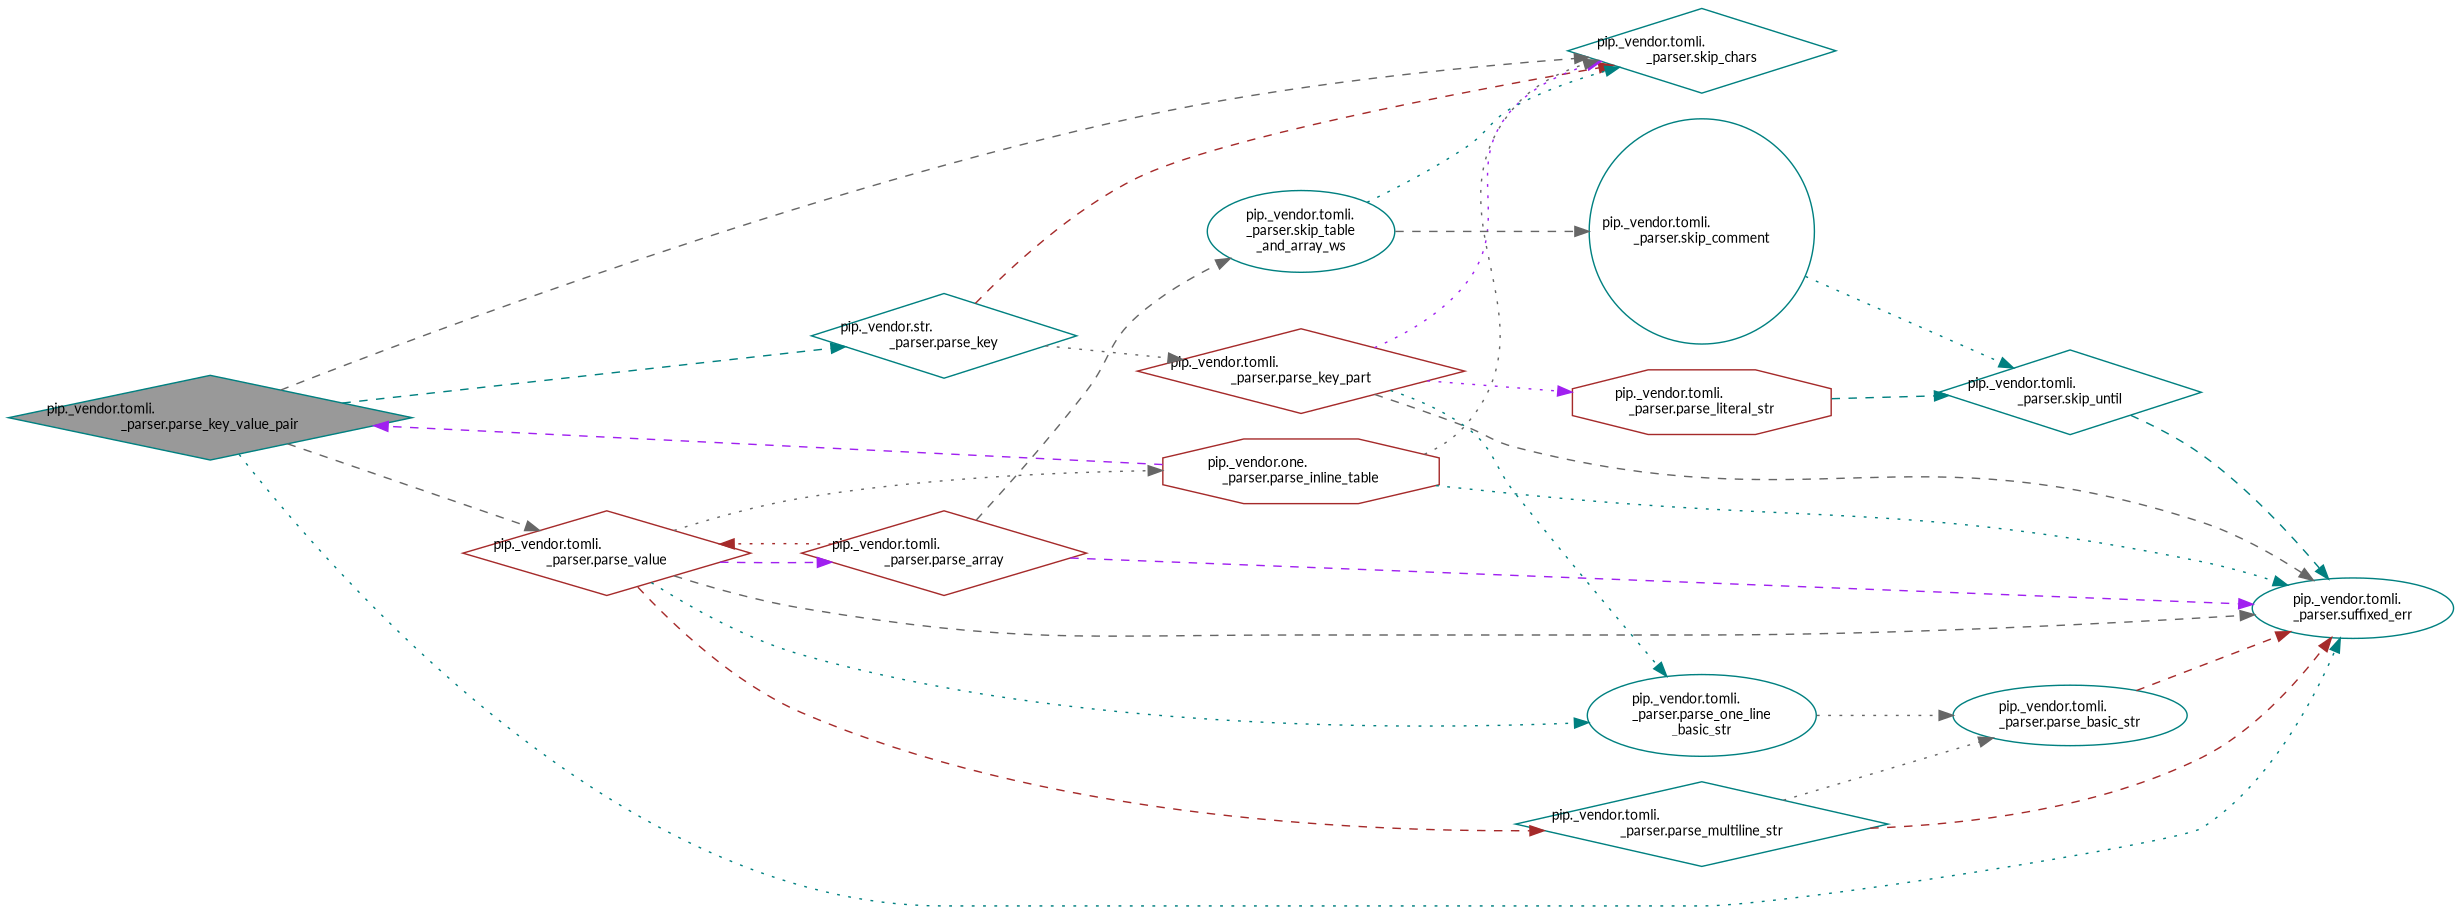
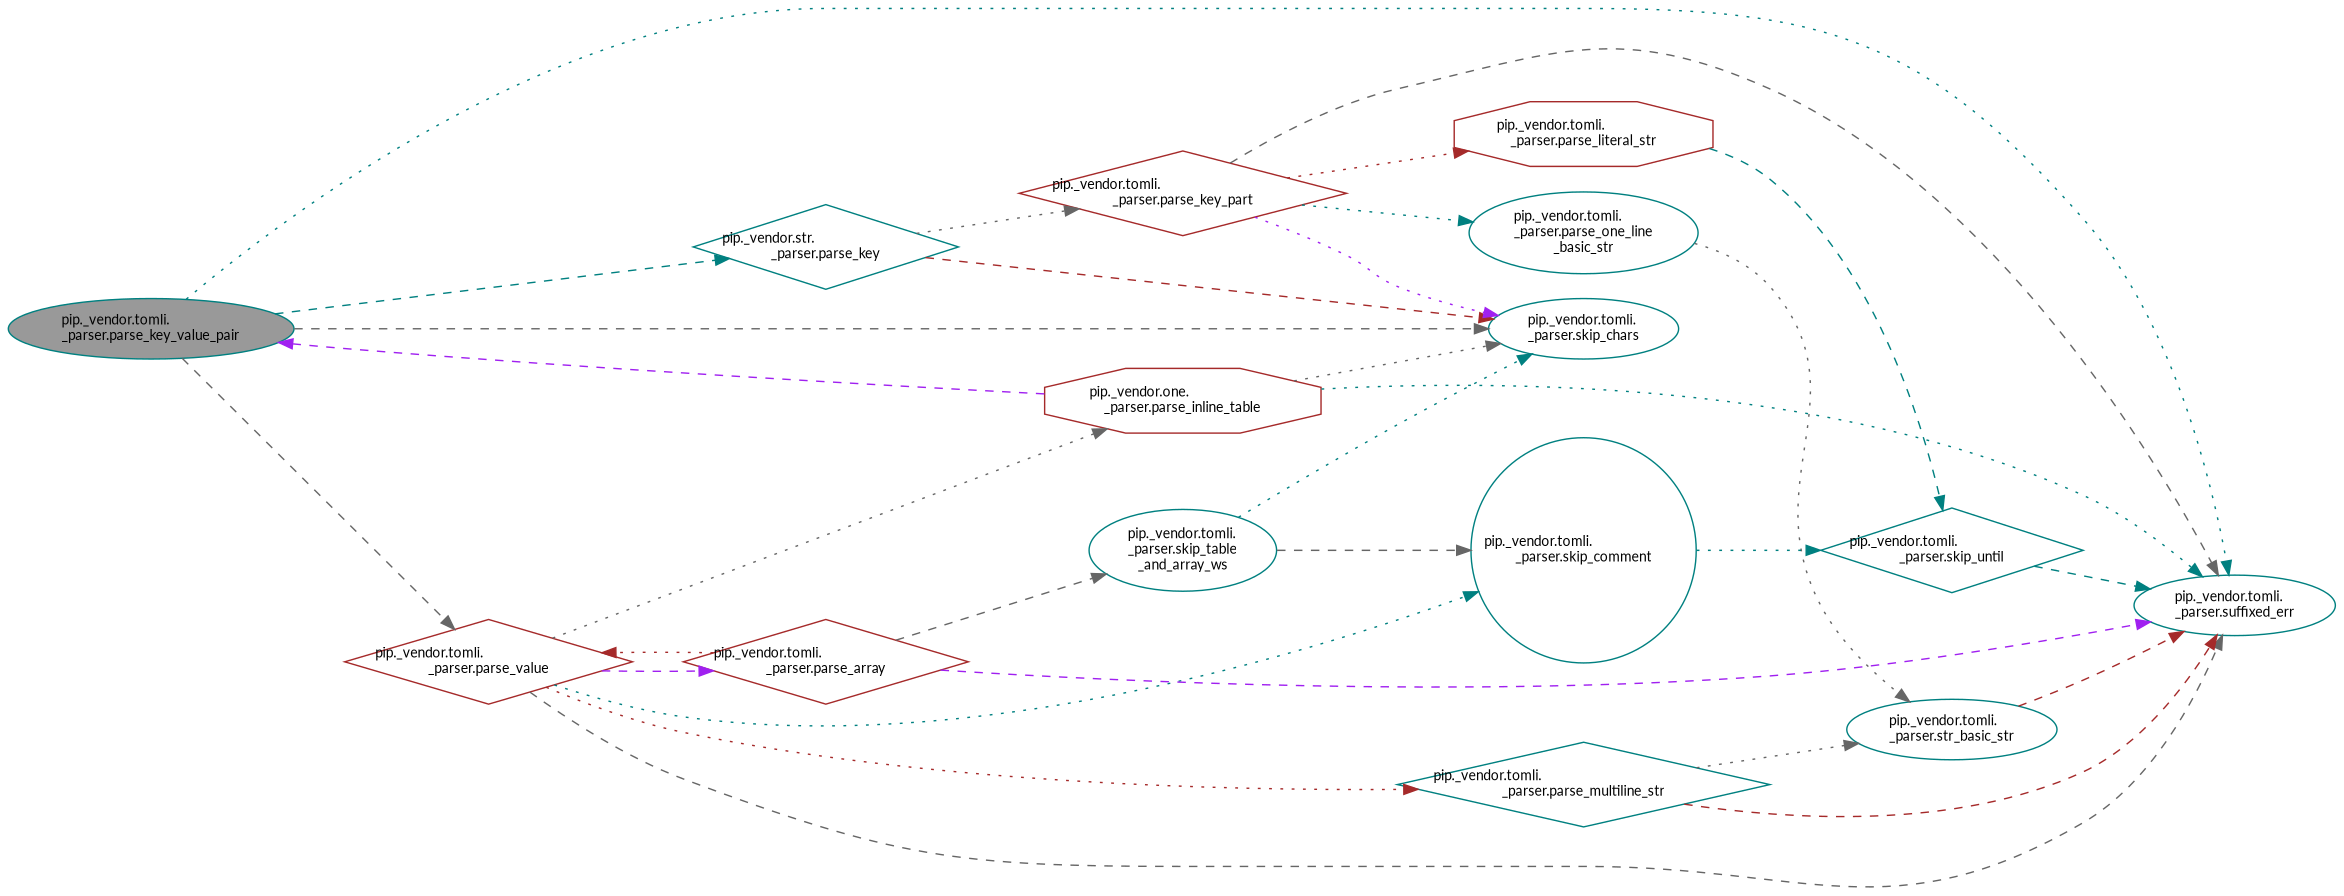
  digraph {
    fontname=Lato
    rankdir=LR
    node [color=teal fillcolor=white fontname=Lato fontsize=10 shape=diamond style=filled]
    edge [color=gray40 fontname=Lato fontsize=10 labelfontname=Helvetica labelfontsize=10 style=dashed]
-   n1 [fillcolor=grey60 fontcolor=black height=0.2 label="pip._vendor.tomli.\l_parser.parse_key_value_pair" width=0.4]
+   n1 [fillcolor=grey60 fontcolor=black height=0.2 label="pip._vendor.tomli.\l_parser.parse_key_value_pair" shape=ellipse width=0.4]
    n2 [height=0.2 label="pip._vendor.str.\l_parser.parse_key" width=0.4]
    n3 [height=0.2 label="pip._vendor.tomli.\l_parser.suffixed_err" shape=ellipse width=0.4]
-   n4 [height=0.2 label="pip._vendor.tomli.\l_parser.skip_chars" width=0.4]
+   n4 [height=0.2 label="pip._vendor.tomli.\l_parser.skip_chars" shape=ellipse width=0.4]
    n5 [color=brown height=0.2 label="pip._vendor.tomli.\l_parser.parse_value" width=0.4]
    n6 [color=brown height=0.2 label="pip._vendor.tomli.\l_parser.parse_key_part" width=0.4]
    n7 [height=0.2 label="pip._vendor.tomli.\l_parser.parse_one_line\l_basic_str" shape=ellipse width=0.4]
    n8 [color=brown height=0.2 label="pip._vendor.tomli.\l_parser.parse_array" width=0.4]
    n9 [color=brown height=0.2 label="pip._vendor.one.\l_parser.parse_inline_table" shape=octagon width=0.4]
    n10 [height=0.2 label="pip._vendor.tomli.\l_parser.parse_multiline_str" width=0.4]
    n11 [color=brown height=0.2 label="pip._vendor.tomli.\l_parser.parse_literal_str" shape=octagon width=0.4]
    n12 [height=0.2 label="pip._vendor.tomli.\l_parser.skip_until" width=0.4]
-   n13 [height=0.2 label="pip._vendor.tomli.\l_parser.parse_basic_str" shape=ellipse width=0.4]
+   n13 [height=0.2 label="pip._vendor.tomli.\l_parser.str_basic_str" shape=ellipse width=0.4]
    n14 [height=0.2 label="pip._vendor.tomli.\l_parser.skip_table\l_and_array_ws" shape=ellipse width=0.4]
    n15 [height=0.2 label="pip._vendor.tomli.\l_parser.skip_comment" shape=circle width=0.4]
    n1 -> n2 [color=teal]
    n1 -> n3 [color=teal style=dotted]
    n1 -> n4
    n1 -> n5
    n2 -> n4 [color=brown]
    n2 -> n6 [style=dotted]
    n5 -> n3
-   n5 -> n7 [color=teal style=dotted]
+   n5 -> n15 [color=teal style=dotted]
    n5 -> n8 [color=purple]
    n5 -> n9 [style=dotted]
-   n5 -> n10 [color=brown]
+   n5 -> n10 [color=brown style=dotted]
    n6 -> n3
    n6 -> n4 [color=purple style=dotted]
    n6 -> n7 [color=teal style=dotted]
-   n6 -> n11 [color=purple style=dotted]
+   n6 -> n11 [color=brown style=dotted]
    n7 -> n13 [style=dotted]
    n8 -> n3 [color=purple]
    n8 -> n5 [color=brown style=dotted]
    n8 -> n14
    n9 -> n1 [color=purple]
    n9 -> n3 [color=teal style=dotted]
    n9 -> n4 [style=dotted]
    n10 -> n3 [color=brown]
    n10 -> n13 [style=dotted]
    n11 -> n12 [color=teal]
    n12 -> n3 [color=teal]
    n13 -> n3 [color=brown]
    n14 -> n4 [color=teal style=dotted]
    n14 -> n15
    n15 -> n12 [color=teal style=dotted]
  }
